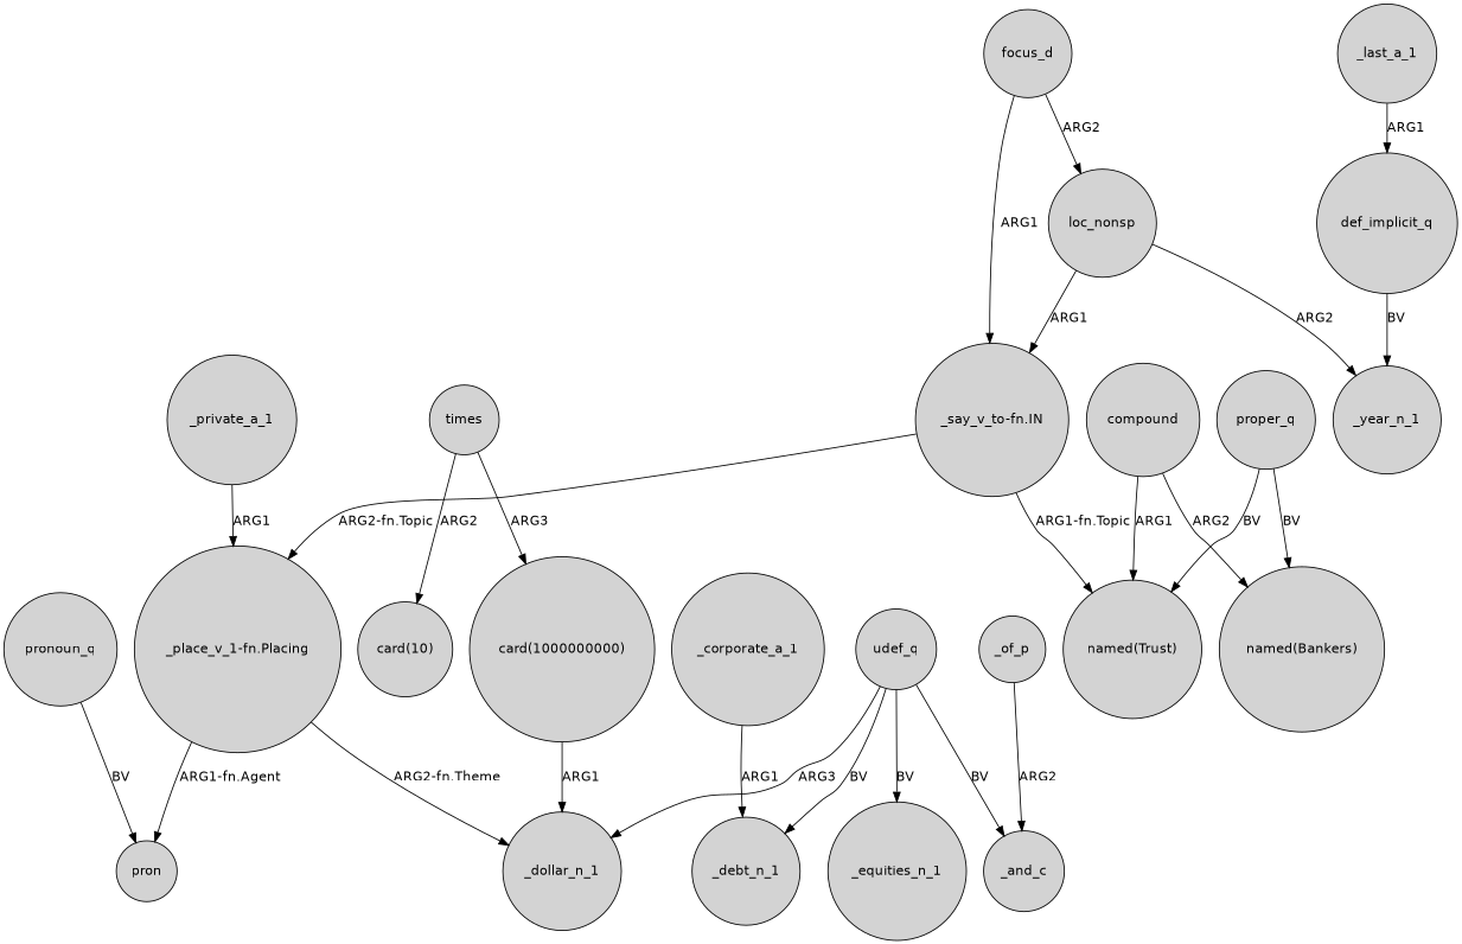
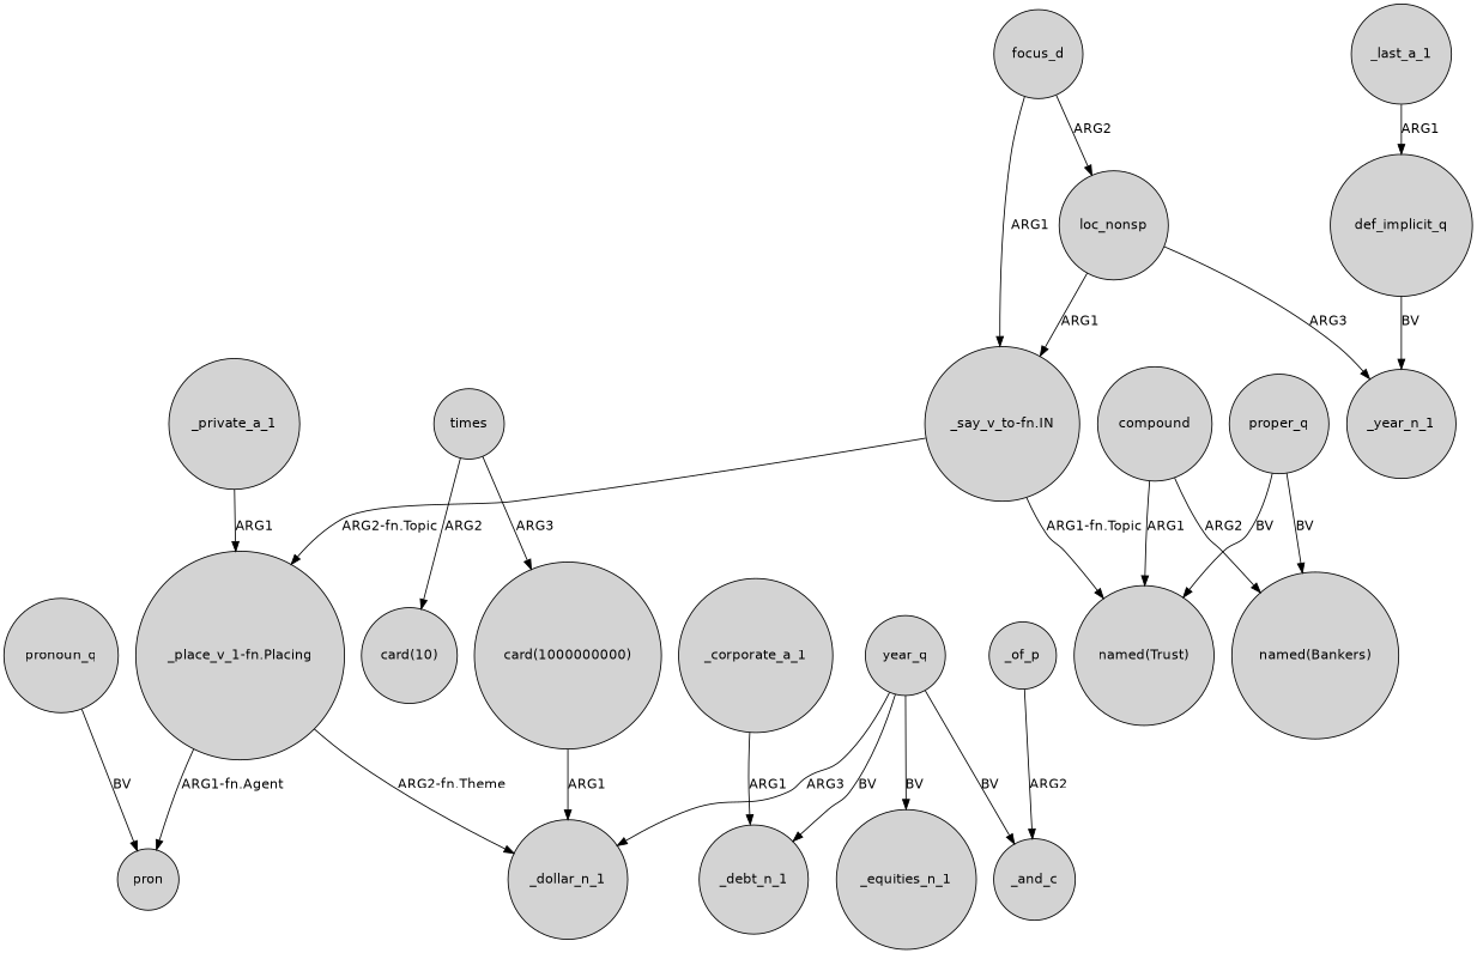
  digraph {
    fontname="DejaVu Sans"
    node [fontname="DejaVu Sans" shape=circle style=filled]
    edge [fontname="DejaVu Sans"]
    "_place_v_1-fn.Placing"
    pron
    _dollar_n_1
    compound
    "named(Bankers)"
    "named(Trust)"
    focus_d
    loc_nonsp
    "_say_v_to-fn.IN"
    _year_n_1
    _corporate_a_1
    _debt_n_1
    def_implicit_q
    proper_q
-   udef_q
+   udef_q [label=year_q]
    _and_c
    _equities_n_1
    _of_p
    times
    "card(1000000000)"
    "card(10)"
    pronoun_q
    _last_a_1
    _private_a_1
    "_place_v_1-fn.Placing" -> pron [label="ARG1-fn.Agent"]
    "_place_v_1-fn.Placing" -> _dollar_n_1 [label="ARG2-fn.Theme"]
    compound -> "named(Bankers)" [label=ARG2]
    compound -> "named(Trust)" [label=ARG1]
    focus_d -> loc_nonsp [label=ARG2]
    focus_d -> "_say_v_to-fn.IN" [label=ARG1]
    loc_nonsp -> "_say_v_to-fn.IN" [label=ARG1]
-   loc_nonsp -> _year_n_1 [label=ARG2]
+   loc_nonsp -> _year_n_1 [label=ARG3]
    "_say_v_to-fn.IN" -> "_place_v_1-fn.Placing" [label="ARG2-fn.Topic"]
    "_say_v_to-fn.IN" -> "named(Trust)" [label="ARG1-fn.Topic"]
    _corporate_a_1 -> _debt_n_1 [label=ARG1]
    def_implicit_q -> _year_n_1 [label=BV]
    proper_q -> "named(Bankers)" [label=BV]
    proper_q -> "named(Trust)" [label=BV]
    udef_q -> _dollar_n_1 [label=ARG3]
    udef_q -> _debt_n_1 [label=BV]
    udef_q -> _and_c [label=BV]
    udef_q -> _equities_n_1 [label=BV]
    _of_p -> _and_c [label=ARG2]
    times -> "card(1000000000)" [label=ARG3]
    times -> "card(10)" [label=ARG2]
    "card(1000000000)" -> _dollar_n_1 [label=ARG1]
    pronoun_q -> pron [label=BV]
    _last_a_1 -> def_implicit_q [label=ARG1]
    _private_a_1 -> "_place_v_1-fn.Placing" [label=ARG1]
  }
